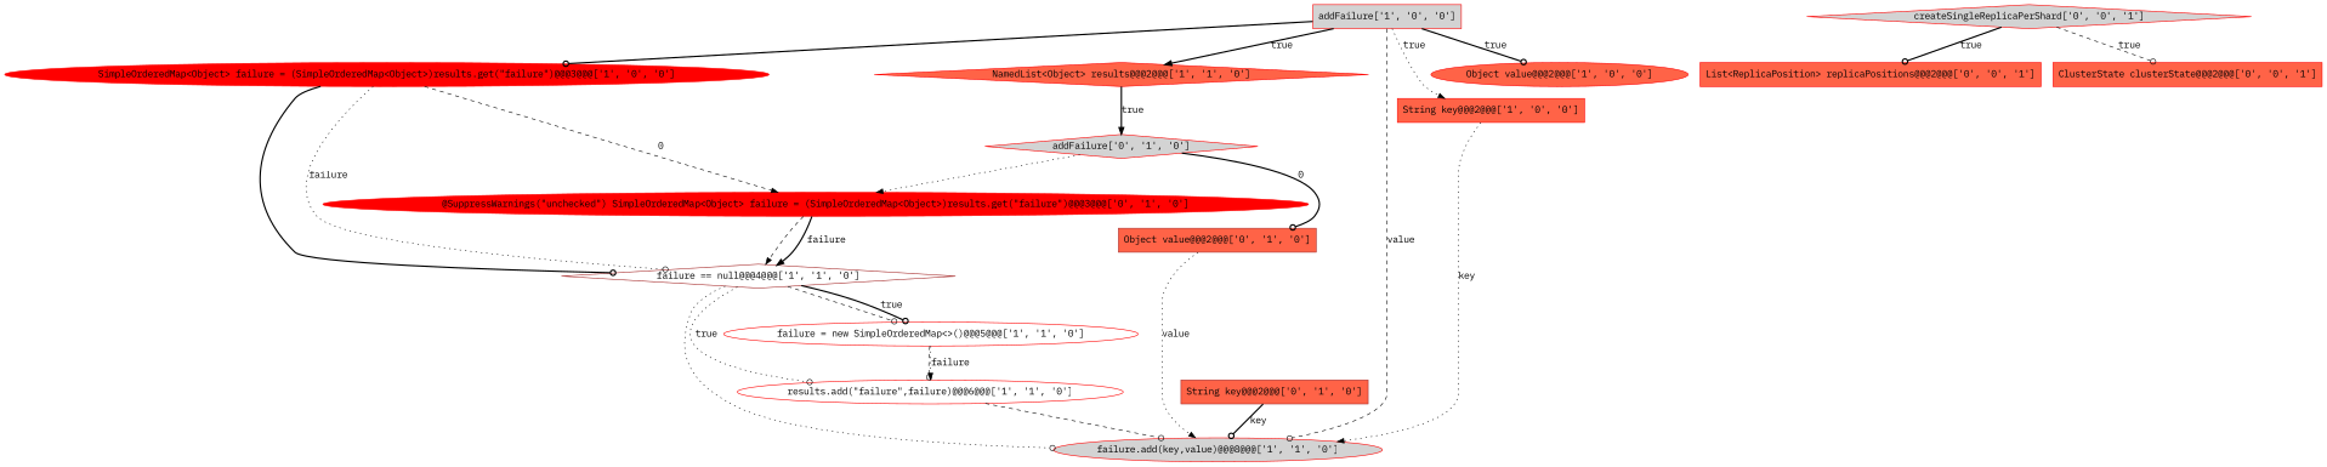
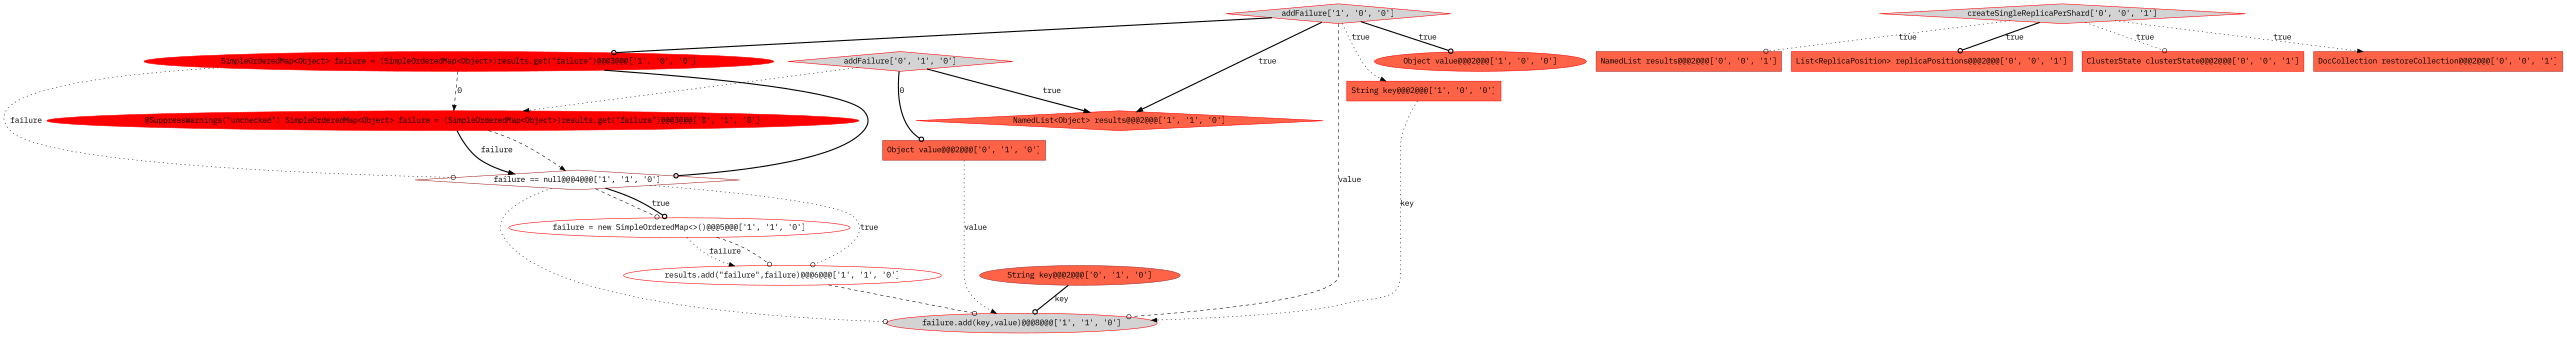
  digraph {
    fontname="IBM Plex Mono"
    node [color=red fillcolor=tomato fontname="IBM Plex Mono" shape=box style=filled]
    edge [arrowhead=odot fontname="IBM Plex Mono" style=bold]
    n1 [fillcolor=red label="SimpleOrderedMap<Object> failure = (SimpleOrderedMap<Object>)results.get(\"failure\")@@@3@@@['1', '0', '0']" shape=ellipse]
    n2 [fillcolor=red label="@SuppressWarnings(\"unchecked\") SimpleOrderedMap<Object> failure = (SimpleOrderedMap<Object>)results.get(\"failure\")@@@3@@@['0', '1', '0']" shape=ellipse]
    n3 [color=brown fillcolor=white label="failure == null@@@4@@@['1', '1', '0']" shape=diamond]
    n4 [fillcolor=white label="results.add(\"failure\",failure)@@@6@@@['1', '1', '0']" shape=ellipse]
    n5 [fillcolor=lightgray label="failure.add(key,value)@@@8@@@['1', '1', '0']" shape=ellipse]
    n6 [fillcolor=white label="failure = new SimpleOrderedMap<>()@@@5@@@['1', '1', '0']" shape=ellipse]
    n7 [fillcolor=lightgray label="addFailure['0', '1', '0']" shape=diamond]
    n8 [color=brown label="Object value@@@2@@@['0', '1', '0']"]
    n9 [label="NamedList<Object> results@@@2@@@['1', '1', '0']" shape=diamond]
-   n10 [color=brown label="String key@@@2@@@['0', '1', '0']"]
-   n12 [fillcolor=lightgray label="addFailure['1', '0', '0']"]
+   n10 [color=brown label="String key@@@2@@@['0', '1', '0']" shape=ellipse]
+   n11 [color=brown label="NamedList results@@@2@@@['0', '0', '1']"]
+   n12 [fillcolor=lightgray label="addFailure['1', '0', '0']" shape=diamond]
    n13 [label="Object value@@@2@@@['1', '0', '0']" shape=ellipse]
    n14 [label="String key@@@2@@@['1', '0', '0']"]
    n15 [label="List<ReplicaPosition> replicaPositions@@@2@@@['0', '0', '1']"]
    n16 [label="ClusterState clusterState@@@2@@@['0', '0', '1']"]
+   n17 [color=brown label="DocCollection restoreCollection@@@2@@@['0', '0', '1']"]
    n18 [fillcolor=lightgray label="createSingleReplicaPerShard['0', '0', '1']" shape=diamond]
    n1 -> n2 [arrowhead=normal label=0 style=dashed]
    n1 -> n3
    n1 -> n3 [label=failure style=dotted]
    n2 -> n3 [arrowhead=normal style=dashed]
    n2 -> n3 [arrowhead=normal label=failure]
    n3 -> n4 [label=true style=dotted]
    n3 -> n5 [style=dotted]
    n3 -> n6 [style=dashed]
    n3 -> n6 [label=true]
    n4 -> n5 [style=dashed]
    n6 -> n4 [style=dashed]
    n6 -> n4 [arrowhead=normal label=failure style=dotted]
    n7 -> n2 [arrowhead=normal style=dotted]
    n7 -> n8 [label=0]
-   n9 -> n7 [arrowhead=normal label=true]
+   n7 -> n9 [arrowhead=normal label=true]
    n8 -> n5 [arrowhead=normal label=value style=dotted]
    n10 -> n5 [label=key]
    n12 -> n1
    n12 -> n5 [label=value style=dashed]
    n12 -> n9 [arrowhead=normal label=true]
    n12 -> n13 [label=true]
    n12 -> n14 [arrowhead=normal label=true style=dotted]
    n14 -> n5 [arrowhead=normal label=key style=dotted]
+   n18 -> n11 [label=true style=dotted]
    n18 -> n15 [label=true]
-   n18 -> n16 [label=true style=dashed]
+   n18 -> n16 [label=true style=dotted]
+   n18 -> n17 [arrowhead=normal label=true style=dotted]
  }
